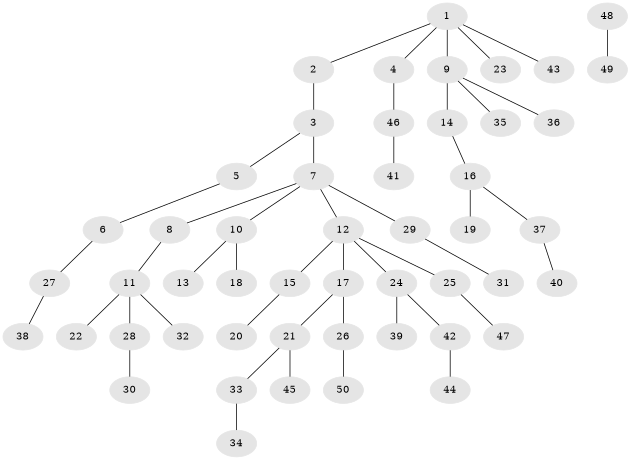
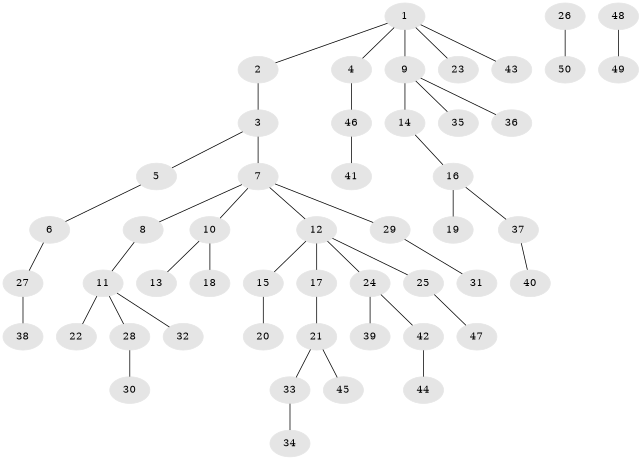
  graph {
    node [color=gray90 style=filled]
    1
    2
    4
    9
    23
    43
    3
    46
    14
    35
    36
    5
    7
    6
    8
    10
    12
    29
    41
    27
    38
    11
    13
    18
    15
    17
    24
    25
    31
    22
    28
    32
    16
    30
    20
    21
    26
    39
    42
    47
    48
    49
    19
    37
    40
    33
    45
    50
    34
    44
    1 -- 2
    1 -- 4
    1 -- 9
    1 -- 23
    1 -- 43
    2 -- 3
    4 -- 46
    9 -- 14
    9 -- 35
    9 -- 36
    3 -- 5
    3 -- 7
    46 -- 41
    14 -- 16
    5 -- 6
    7 -- 8
    7 -- 10
    7 -- 12
    7 -- 29
    6 -- 27
    8 -- 11
    10 -- 13
    10 -- 18
    12 -- 15
    12 -- 17
    12 -- 24
    12 -- 25
    29 -- 31
    27 -- 38
    11 -- 22
    11 -- 28
    11 -- 32
    15 -- 20
    17 -- 21
-   17 -- 26
    24 -- 39
    24 -- 42
    25 -- 47
    28 -- 30
    16 -- 19
    16 -- 37
    21 -- 33
    21 -- 45
    26 -- 50
    42 -- 44
    48 -- 49
    37 -- 40
    33 -- 34
  }
